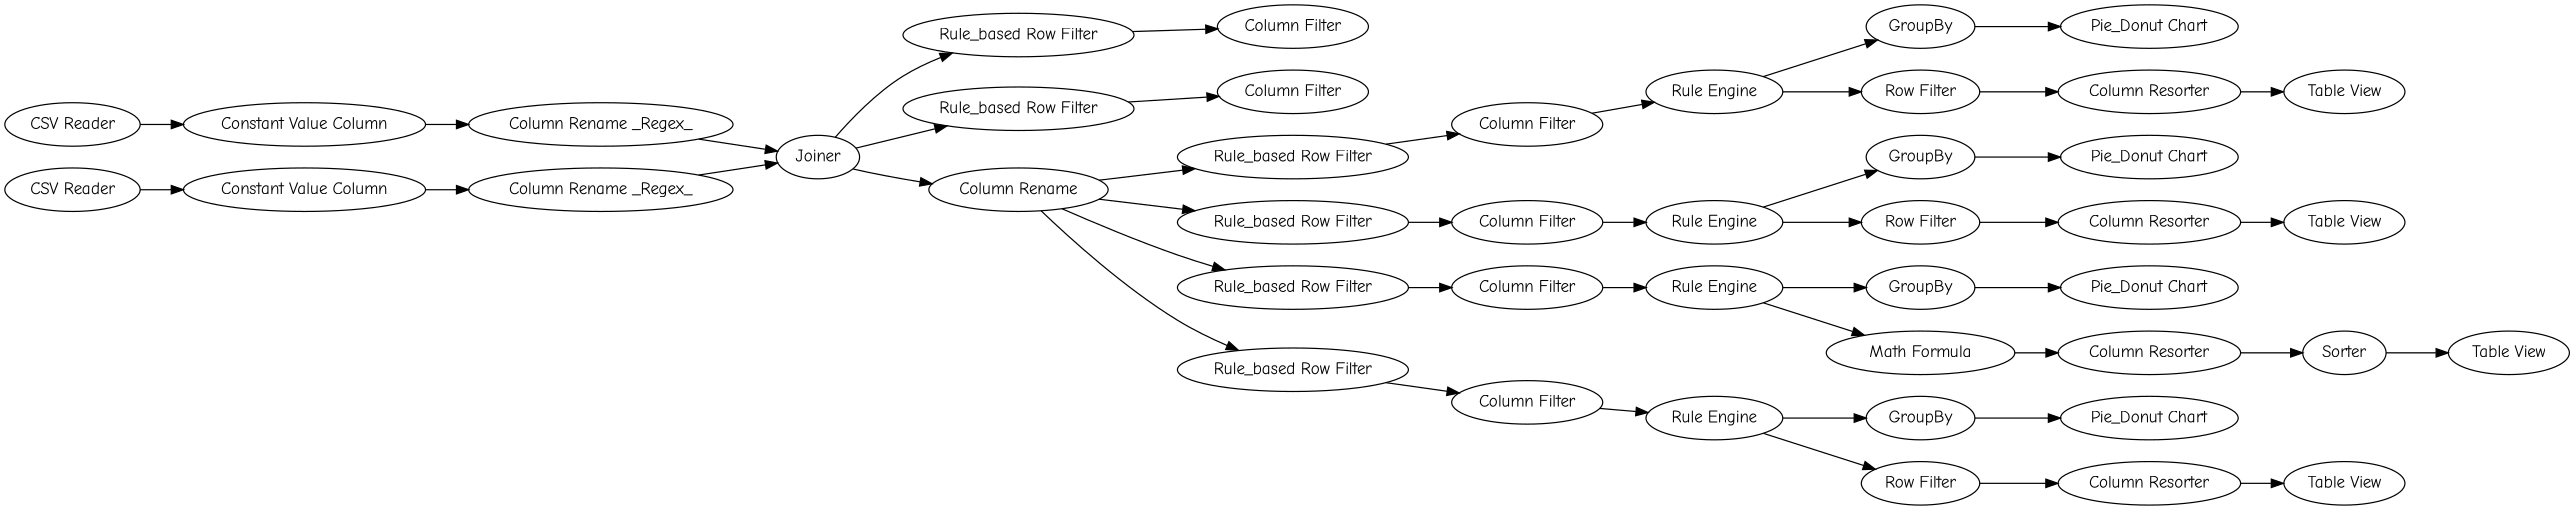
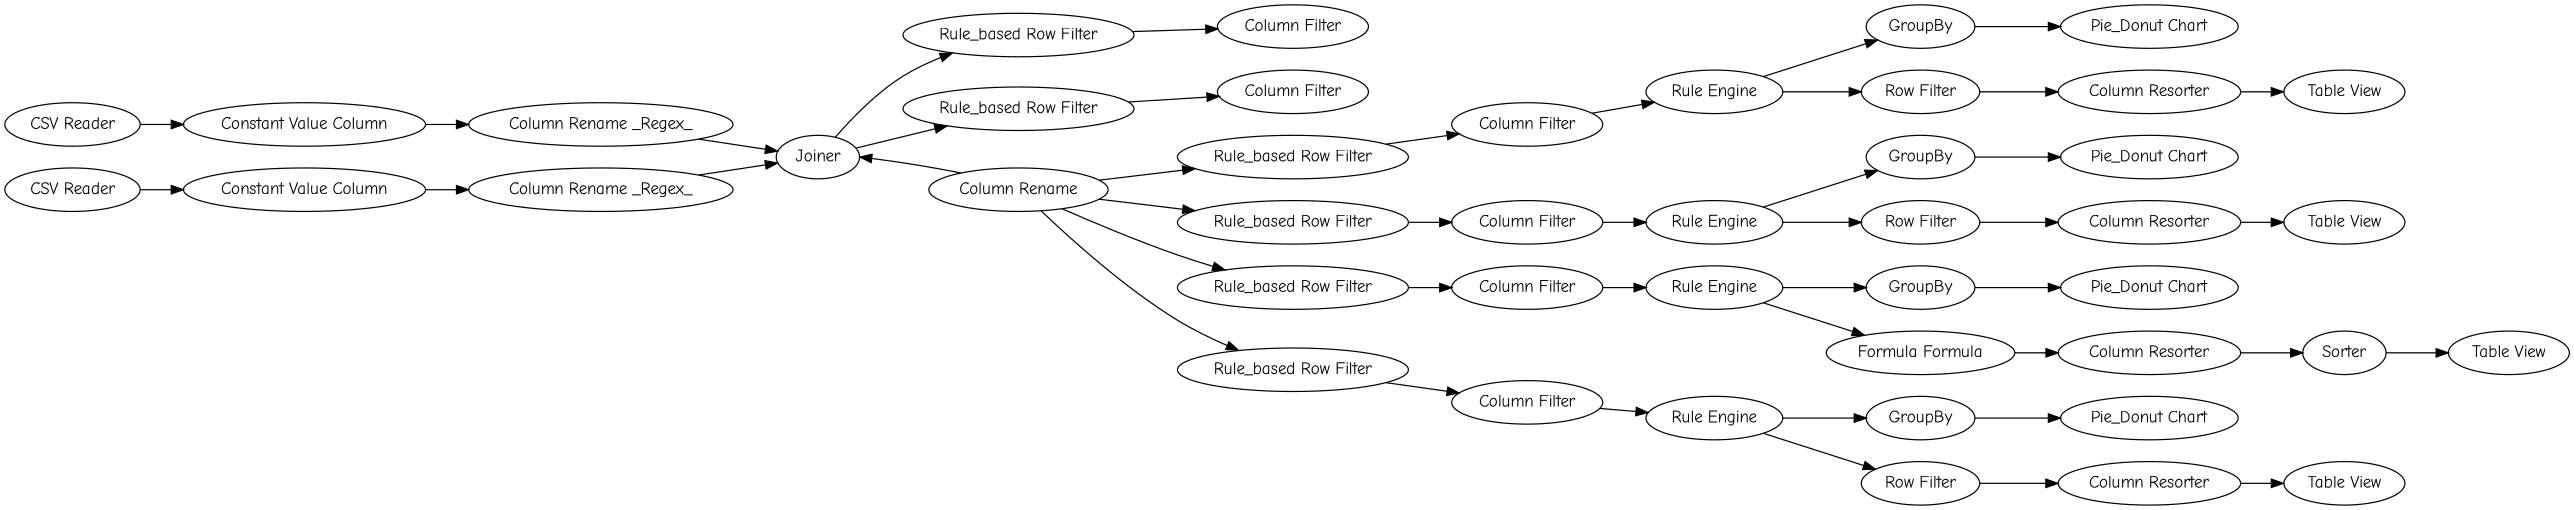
  digraph {
    fontname="Comic Neue"
    rankdir=LR
    node [fontname="Comic Neue"]
    edge [fontname="Comic Neue"]
    n1 [label="CSV Reader"]
    n2 [label="Constant Value Column"]
    n3 [label="Column Rename _Regex_"]
    n4 [label=Joiner]
    n5 [label="Rule_based Row Filter"]
    n6 [label="Rule_based Row Filter"]
    n7 [label="Column Rename"]
    n8 [label="CSV Reader"]
    n9 [label="Constant Value Column"]
    n10 [label="Column Rename _Regex_"]
    n11 [label="Column Filter"]
    n12 [label="Column Filter"]
    n13 [label="Rule_based Row Filter"]
    n14 [label="Rule_based Row Filter"]
    n15 [label="Rule_based Row Filter"]
    n16 [label="Rule_based Row Filter"]
    n17 [label="Rule Engine"]
    n18 [label=GroupBy]
    n19 [label="Row Filter"]
    n20 [label="Pie_Donut Chart"]
    n21 [label="Column Resorter"]
    n22 [label="Column Filter"]
    n23 [label=GroupBy]
    n24 [label="Pie_Donut Chart"]
    n25 [label="Rule Engine"]
-   n26 [label="Math Formula"]
+   n26 [label="Formula Formula"]
    n27 [label="Column Resorter"]
    n28 [label="Column Filter"]
    n29 [label=GroupBy]
    n30 [label="Pie_Donut Chart"]
    n31 [label="Rule Engine"]
    n32 [label="Row Filter"]
    n33 [label="Column Resorter"]
    n34 [label="Column Filter"]
    n35 [label=Sorter]
    n36 [label="Column Filter"]
    n37 [label="Rule Engine"]
    n38 [label=GroupBy]
    n39 [label="Pie_Donut Chart"]
    n40 [label="Row Filter"]
    n41 [label="Column Resorter"]
    n42 [label="Table View"]
    n43 [label="Table View"]
    n44 [label="Table View"]
    n45 [label="Table View"]
    n1 -> n2
    n2 -> n3
    n3 -> n4
    n4 -> n5
    n4 -> n6
-   n4 -> n7
+   n7 -> n4
    n5 -> n11
    n6 -> n12
    n7 -> n13
    n7 -> n14
    n7 -> n15
    n7 -> n16
    n8 -> n9
    n9 -> n10
    n10 -> n4
    n13 -> n34
    n14 -> n36
    n15 -> n28
    n16 -> n22
    n17 -> n18
    n17 -> n19
    n18 -> n20
    n19 -> n21
    n21 -> n45
    n22 -> n17
    n23 -> n24
    n25 -> n23
    n25 -> n26
    n26 -> n27
    n27 -> n35
    n28 -> n25
    n29 -> n30
    n31 -> n29
    n31 -> n32
    n32 -> n33
    n33 -> n43
    n34 -> n31
    n35 -> n44
    n36 -> n37
    n37 -> n38
    n37 -> n40
    n38 -> n39
    n40 -> n41
    n41 -> n42
  }
